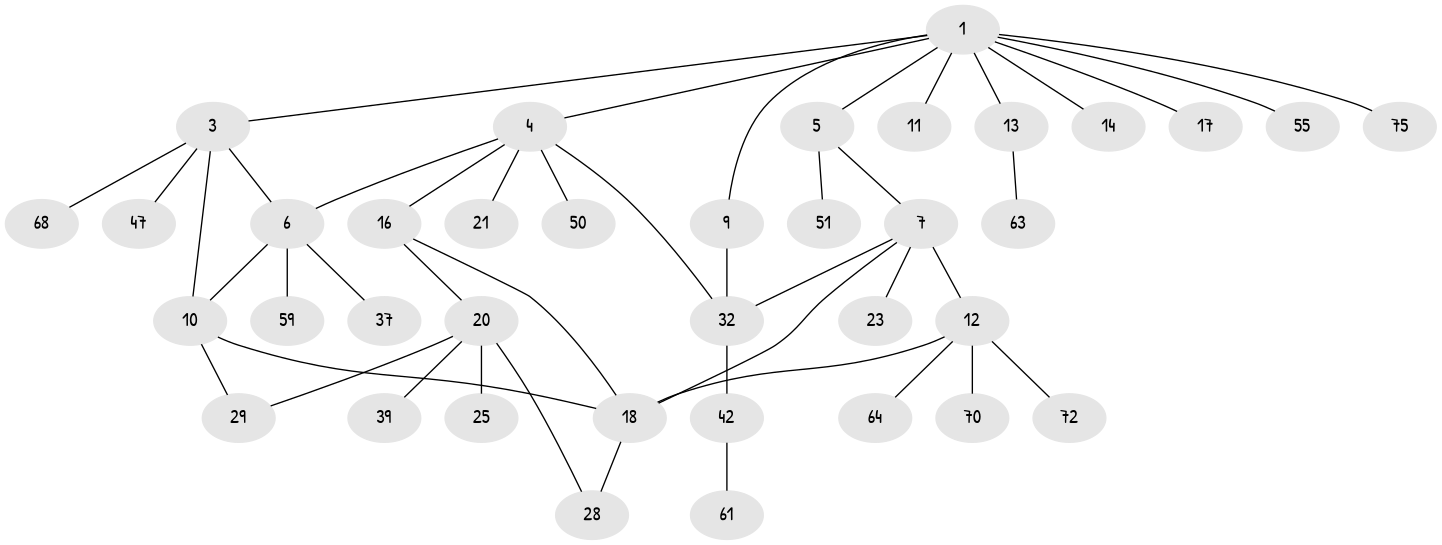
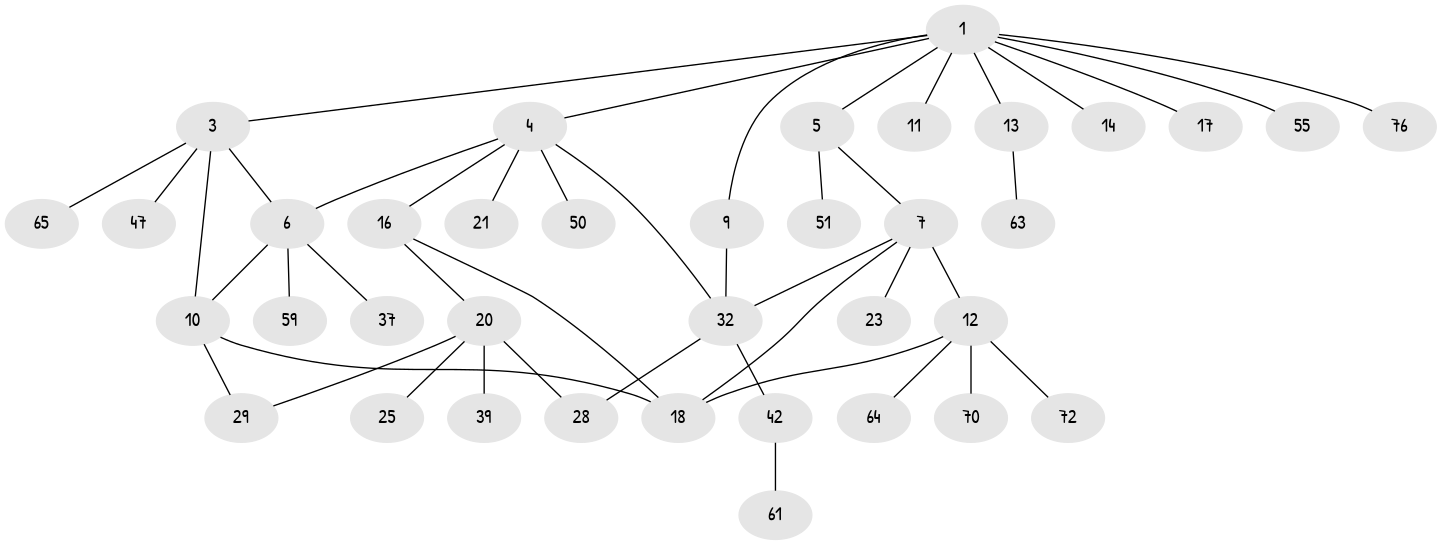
  graph {
    fontname="Patrick Hand"
    node [color=gray90 fontname="Patrick Hand" style=filled]
    edge [fontname="Patrick Hand"]
    1 [super="+2"]
    3 [super="+49"]
    4 [super="+8+45"]
    5 [super="+15"]
    9 [super="+36+19"]
    11 [super="+42"]
    13 [super="+56"]
    14
    17 [super="+40"]
    55
-   76 [label=75]
+   76
    6 [super="+30+71"]
    10 [super="+41+26"]
    47
-   68
+   68 [label=65]
    16
    21
    32 [super="+35+44"]
    50
    7
    51
    63
    37 [super="+75+53"]
    59
    18 [super="+27+48"]
    29 [super="+43"]
    20 [super="+24+65"]
    n28 [label=42]
    12 [super="+60+22"]
    23
    64
    70
    72
    28 [super="+73"]
    25
    39
    61
    1 -- 3
    1 -- 4
    1 -- 5
    1 -- 9
    1 -- 11
    1 -- 13
    1 -- 14
    1 -- 17
    1 -- 55
    1 -- 76
    3 -- 6
    3 -- 10
    3 -- 47
    3 -- 68
    4 -- 6
    4 -- 16
    4 -- 21
    4 -- 32
    4 -- 50
    5 -- 7
    5 -- 51
    9 -- 32
    13 -- 63
    6 -- 10
    6 -- 37
    6 -- 59
    10 -- 18
    10 -- 29
    16 -- 18
    16 -- 20
    32 -- n28
    7 -- 32
    7 -- 18
    7 -- 12
    7 -- 23
-   18 -- 28
+   32 -- 28
    20 -- 29
    20 -- 28
    20 -- 25
    20 -- 39
    n28 -- 61
    12 -- 18
    12 -- 64
    12 -- 70
    12 -- 72
  }
